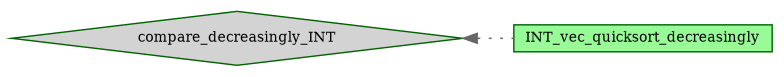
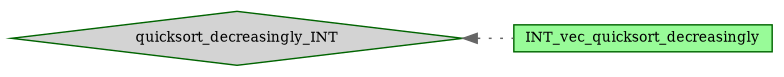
  digraph {
    rankdir=LR
    fontname="DejaVu Serif"
    node [color=darkgreen fontname="DejaVu Serif" fontsize=10 style=filled]
-   n1 [fillcolor=lightgrey fontcolor=black height=0.2 label=compare_decreasingly_INT shape=diamond width=0.4]
+   n1 [fillcolor=lightgrey fontcolor=black height=0.2 label=quicksort_decreasingly_INT shape=diamond width=0.4]
    n2 [fillcolor=palegreen height=0.2 label=INT_vec_quicksort_decreasingly shape=box width=0.4]
    n1 -> n2 [color=gray40 dir=back fontname="DejaVu Serif" fontsize=10 labelfontname=Helvetica labelfontsize=10 style=dotted]
  }
